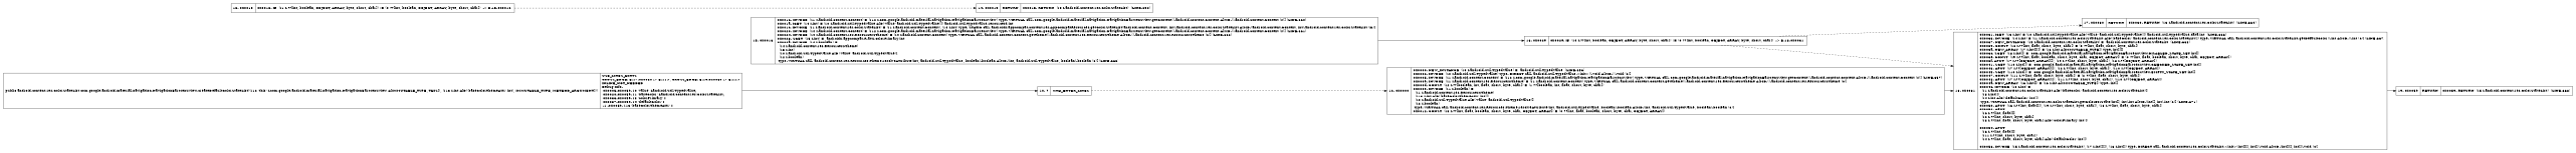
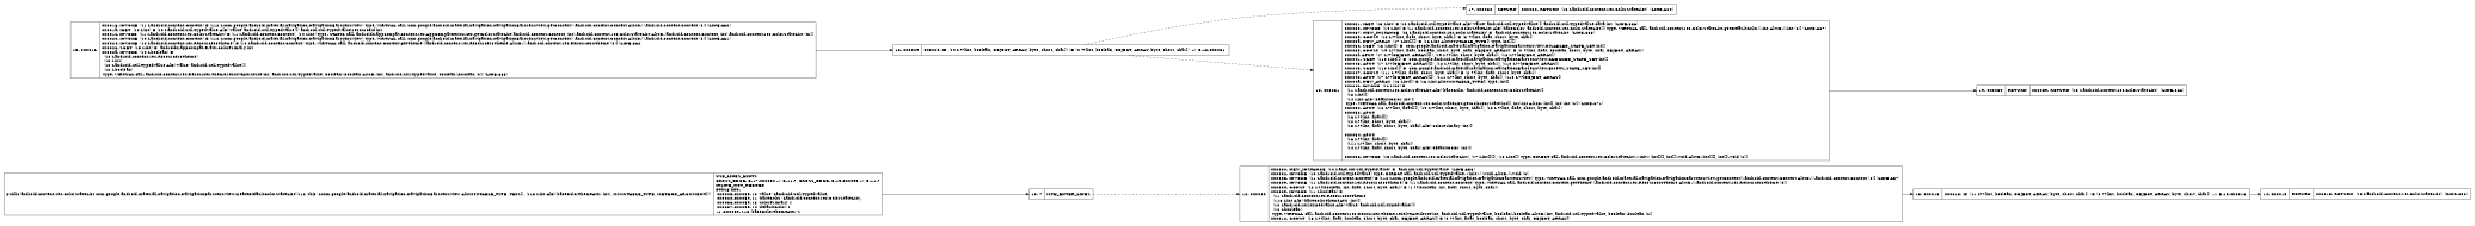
  digraph {
    rankdir=LR
    node [shape=record]
    n1 [label="{10\:\ ?|MTH_ENTER_LINES\l}"]
    n2 [label="{12\:\ 0x0000|0x0000: NEW_INSTANCE  (r0 I:android.util.TypedValue) =  android.util.TypedValue  (LINE:656)\l0x0002: INVOKE  (r0 I:android.util.TypedValue) type: DIRECT call: android.util.TypedValue.\<init\>():void A[MD:():void (c)]\l0x0005: INVOKE  (r1 I:android.content.Context) = (r12 I:com.google.android.material.navigation.NavigationBarMenuView) type: VIRTUAL call: com.google.android.material.navigation.NavigationBarMenuView.getContext():android.content.Context A[MD:():android.content.Context (s)] (LINE:657)\l0x0009: INVOKE  (r1 I:android.content.res.Resources$Theme) = (r1 I:android.content.Context) type: VIRTUAL call: android.content.Context.getTheme():android.content.res.Resources$Theme A[MD:():android.content.res.Resources$Theme (c)]\l0x000d: CONST  (r2 I:??[boolean, int, float, short, byte, char]) = (1 ??[boolean, int, float, short, byte, char]) \l0x000e: INVOKE  (r1 I:boolean) = \l  (r1 I:android.content.res.Resources$Theme)\l  (r13 I:int A[D('baseColorThemeAttr' int)])\l  (r0 I:android.util.TypedValue A[D('value' android.util.TypedValue)])\l  (r2 I:boolean)\l type: VIRTUAL call: android.content.res.Resources.Theme.resolveAttribute(int, android.util.TypedValue, boolean):boolean A[MD:(int, android.util.TypedValue, boolean):boolean (c)]\l0x0012: CONST  (r3 I:??[int, float, boolean, short, byte, char, OBJECT, ARRAY]) = (0 ??[int, float, boolean, short, byte, char, OBJECT, ARRAY]) \l}"]
    n3 [label="{13\:\ 0x0013|0x0013: IF  (r1 I:??[int, boolean, OBJECT, ARRAY, byte, short, char]) != (0 ??[int, boolean, OBJECT, ARRAY, byte, short, char])  \-\> B:15:0x0016 \l}"]
    n4 [label="{14\:\ 0x0015|RETURN\l|0x0015: RETURN  (r3 I:android.content.res.ColorStateList)  (LINE:658)\l}"]
    n5 [label="{15\:\ 0x0016|0x0016: INVOKE  (r1 I:android.content.Context) = (r12 I:com.google.android.material.navigation.NavigationBarMenuView) type: VIRTUAL call: com.google.android.material.navigation.NavigationBarMenuView.getContext():android.content.Context A[MD:():android.content.Context (s)] (LINE:660)\l0x001a: IGET  (r4 I:int) = (r0 I:android.util.TypedValue A[D('value' android.util.TypedValue)]) android.util.TypedValue.resourceId int \l0x001c: INVOKE  (r1 I:android.content.res.ColorStateList) = (r1 I:android.content.Context), (r4 I:int) type: STATIC call: androidx.appcompat.content.res.AppCompatResources.getColorStateList(android.content.Context, int):android.content.res.ColorStateList A[MD:(android.content.Context, int):android.content.res.ColorStateList (m)]\l0x0020: INVOKE  (r4 I:android.content.Context) = (r12 I:com.google.android.material.navigation.NavigationBarMenuView) type: VIRTUAL call: com.google.android.material.navigation.NavigationBarMenuView.getContext():android.content.Context A[MD:():android.content.Context (s)] (LINE:661)\l0x0024: INVOKE  (r4 I:android.content.res.Resources$Theme) = (r4 I:android.content.Context) type: VIRTUAL call: android.content.Context.getTheme():android.content.res.Resources$Theme A[MD:():android.content.res.Resources$Theme (c)] (LINE:662)\l0x0028: SGET  (r5 I:int) =  androidx.appcompat.R.attr.colorPrimary int \l0x002a: INVOKE  (r4 I:boolean) = \l  (r4 I:android.content.res.Resources$Theme)\l  (r5 I:int)\l  (r0 I:android.util.TypedValue A[D('value' android.util.TypedValue)])\l  (r2 I:boolean)\l type: VIRTUAL call: android.content.res.Resources.Theme.resolveAttribute(int, android.util.TypedValue, boolean):boolean A[MD:(int, android.util.TypedValue, boolean):boolean (c)] (LINE:663)\l}"]
    n6 [label="{16\:\ 0x002e|0x002e: IF  (r4 I:??[int, boolean, OBJECT, ARRAY, byte, short, char]) != (0 ??[int, boolean, OBJECT, ARRAY, byte, short, char])  \-\> B:18:0x0031 \l}"]
    n7 [label="{17\:\ 0x0030|RETURN\l|0x0030: RETURN  (r3 I:android.content.res.ColorStateList)  (LINE:664)\l}"]
    n8 [label="{18\:\ 0x0031|0x0031: IGET  (r3 I:int) = (r0 I:android.util.TypedValue A[D('value' android.util.TypedValue)]) android.util.TypedValue.data int  (LINE:666)\l0x0033: INVOKE  (r4 I:int) = (r1 I:android.content.res.ColorStateList A[D('baseColor' android.content.res.ColorStateList)]) type: VIRTUAL call: android.content.res.ColorStateList.getDefaultColor():int A[MD:():int (c)] (LINE:667)\l0x0037: NEW_INSTANCE  (r5 I:android.content.res.ColorStateList) =  android.content.res.ColorStateList  (LINE:668)\l0x0039: CONST  (r6 I:??[int, float, short, byte, char]) = (3 ??[int, float, short, byte, char]) \l0x003a: NEW_ARRAY  (r7 I:int[][]) = (r6 I:int A[IMMUTABLE_TYPE]) type: int[][] \l0x003c: SGET  (r8 I:int[]) =  com.google.android.material.navigation.NavigationBarMenuView.DISABLED_STATE_SET int[] \l0x003e: CONST  (r9 I:??[int, float, boolean, short, byte, char, OBJECT, ARRAY]) = (0 ??[int, float, boolean, short, byte, char, OBJECT, ARRAY]) \l0x003f: APUT  (r7 I:??[OBJECT, ARRAY][]), (r9 I:??[int, short, byte, char]), (r8 I:??[OBJECT, ARRAY]) \l0x0041: SGET  (r10 I:int[]) =  com.google.android.material.navigation.NavigationBarMenuView.CHECKED_STATE_SET int[] \l0x0043: APUT  (r7 I:??[OBJECT, ARRAY][]), (r2 I:??[int, short, byte, char]), (r10 I:??[OBJECT, ARRAY]) \l0x0045: SGET  (r10 I:int[]) =  com.google.android.material.navigation.NavigationBarMenuView.EMPTY_STATE_SET int[] \l0x0047: CONST  (r11 I:??[int, float, short, byte, char]) = (2 ??[int, float, short, byte, char]) \l0x0048: APUT  (r7 I:??[OBJECT, ARRAY][]), (r11 I:??[int, short, byte, char]), (r10 I:??[OBJECT, ARRAY]) \l0x004a: NEW_ARRAY  (r6 I:int[]) = (r6 I:int A[IMMUTABLE_TYPE]) type: int[] \l0x004c: INVOKE  (r8 I:int) = \l  (r1 I:android.content.res.ColorStateList A[D('baseColor' android.content.res.ColorStateList)])\l  (r8 I:int[])\l  (r4 I:int A[D('defaultColor' int)])\l type: VIRTUAL call: android.content.res.ColorStateList.getColorForState(int[], int):int A[MD:(int[], int):int (c)] (LINE:671)\l0x0050: APUT  (r6 I:??[int, float][]), (r9 I:??[int, short, byte, char]), (r8 I:??[int, float, short, byte, char]) \l0x0052: APUT  \l  (r6 I:??[int, float][])\l  (r2 I:??[int, short, byte, char])\l  (r3 I:??[int, float, short, byte, char] A[D('colorPrimary' int)])\l \l0x0054: APUT  \l  (r6 I:??[int, float][])\l  (r11 I:??[int, short, byte, char])\l  (r4 I:??[int, float, short, byte, char] A[D('defaultColor' int)])\l \l0x0056: INVOKE  (r5 I:android.content.res.ColorStateList), (r7 I:int[][]), (r6 I:int[]) type: DIRECT call: android.content.res.ColorStateList.\<init\>(int[][], int[]):void A[MD:(int[][], int[]):void (c)]\l}"]
    n9 [label="{19\:\ 0x0059|RETURN\l|0x0059: RETURN  (r5 I:android.content.res.ColorStateList)  (LINE:668)\l}"]
    n10 [label="{public android.content.res.ColorStateList com.google.android.material.navigation.NavigationBarMenuView.createDefaultColorStateList((r12 'this' I:com.google.android.material.navigation.NavigationBarMenuView A[IMMUTABLE_TYPE, THIS]), (r13 I:int A[D('baseColorThemeAttr' int), IMMUTABLE_TYPE, METHOD_ARGUMENT]))  | USE_LINES_HINTS\lCROSS_EDGE: B:17:0x0030 \-\> B:11:?, CROSS_EDGE: B:19:0x0059 \-\> B:11:?\lINLINE_NOT_NEEDED\lDebug Info:\l  0x0005\-0x0059: r0 'value' Landroid\/util\/TypedValue;\l  0x0020\-0x0059: r1 'baseColor' Landroid\/content\/res\/ColorStateList;\l  0x0033\-0x0059: r3 'colorPrimary' I\l  0x0037\-0x0059: r4 'defaultColor' I\l  \-1 \-0x0059: r13 'baseColorThemeAttr' I\l}"]
    n1 -> n2 [style=dashed]
-   n2 -> n8
-   n3 -> n4 [style=dashed]
+   n2 -> n3
+   n3 -> n4 [style=solid]
    n5 -> n6
    n6 -> n7 [style=dashed]
    n6 -> n8 [style=dashed]
    n8 -> n9
    n10 -> n1
  }
